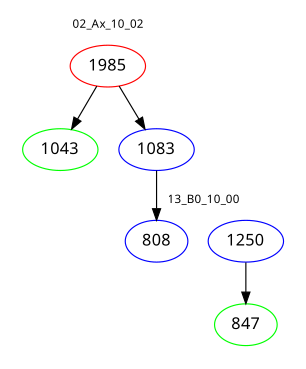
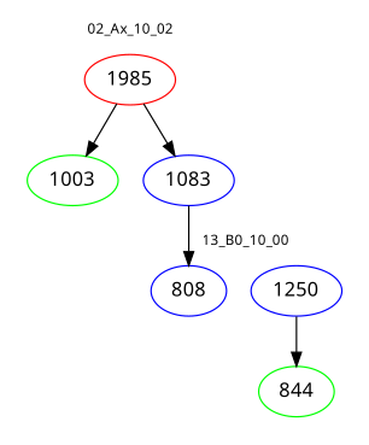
  digraph {
    fontname="Noto Sans"
    node [color=blue fontname="Noto Sans"]
    edge [color=black fontname="Noto Sans"]
    n1 [color=red label=1985]
-   n2 [color=green label=1043]
+   n2 [color=green label=1003]
    n3 [label=1083]
    n4 [label=1250]
    n5 [label=808]
-   n6 [color=green label=847]
+   n6 [color=green label=844]
    subgraph cluster_1 {
      color=white
      fontsize=10
      label="02_Ax_10_02"
      n1
      n2
      n3
    }
    subgraph cluster_2 {
      color=white
      fontsize=10
      label="13_B0_10_00"
      n4
      n5
      n6
    }
    n1 -> n2
    n1 -> n3
    n3 -> n5
    n4 -> n6
  }
